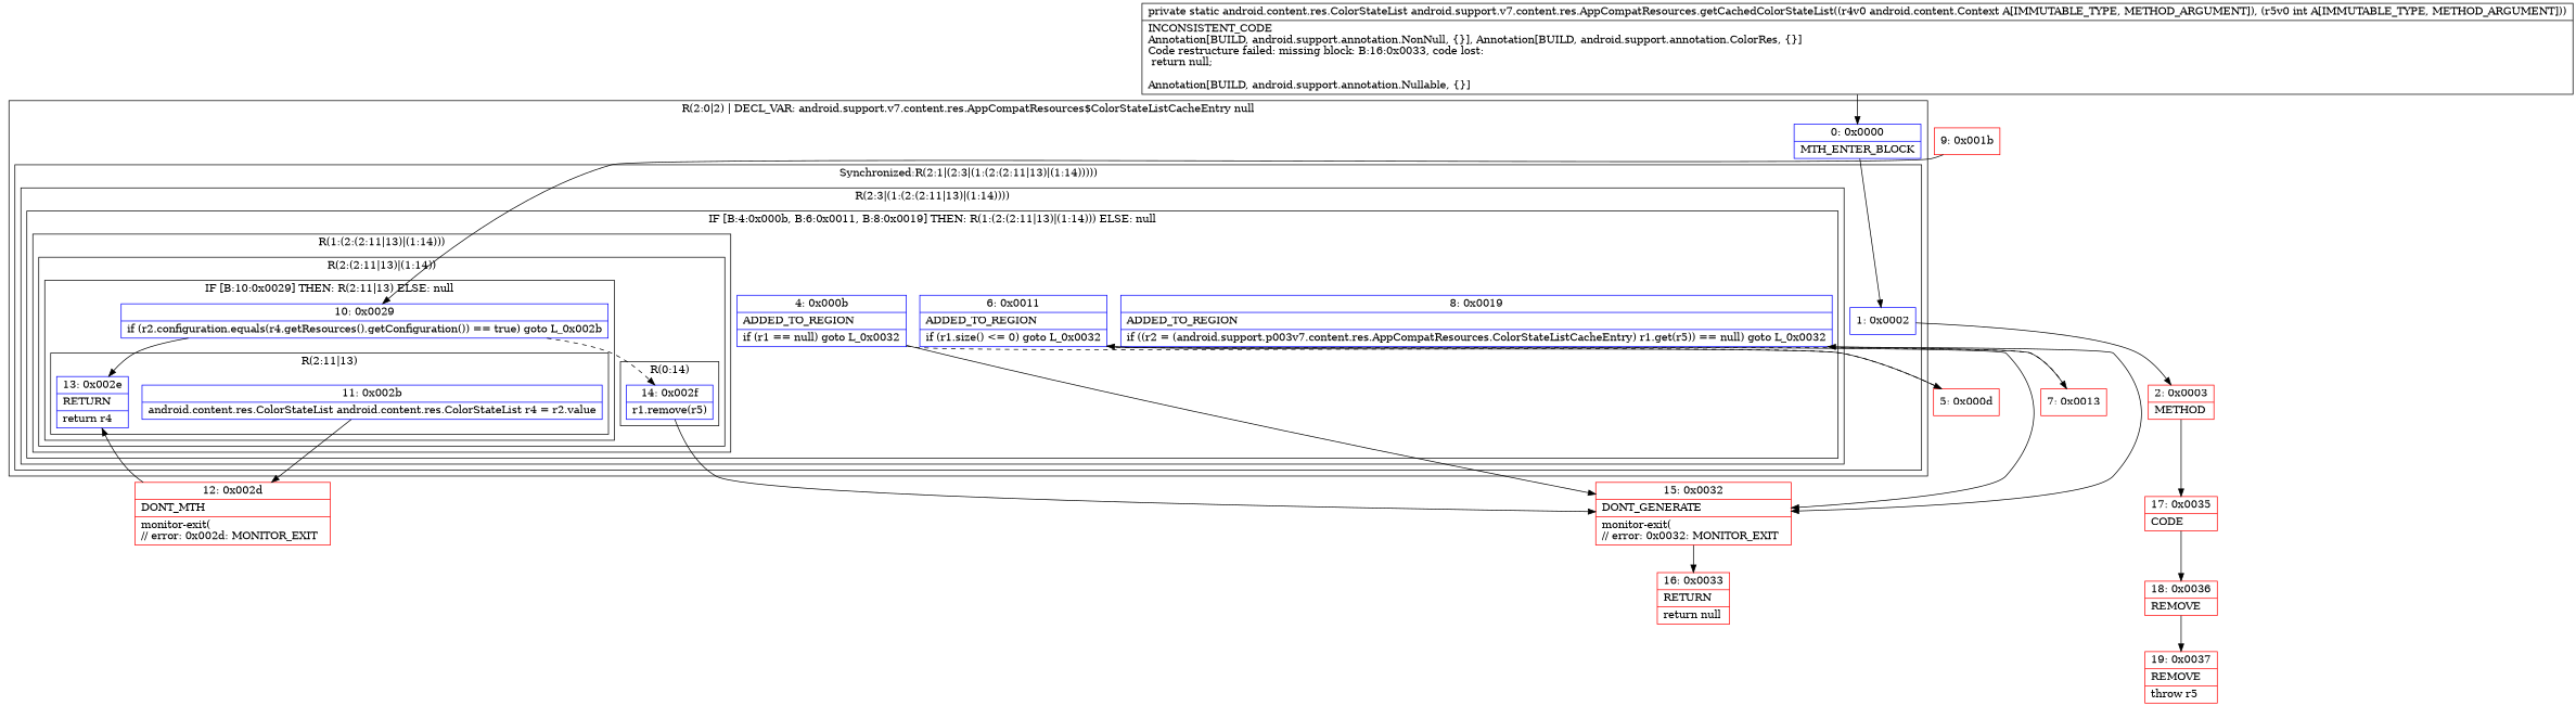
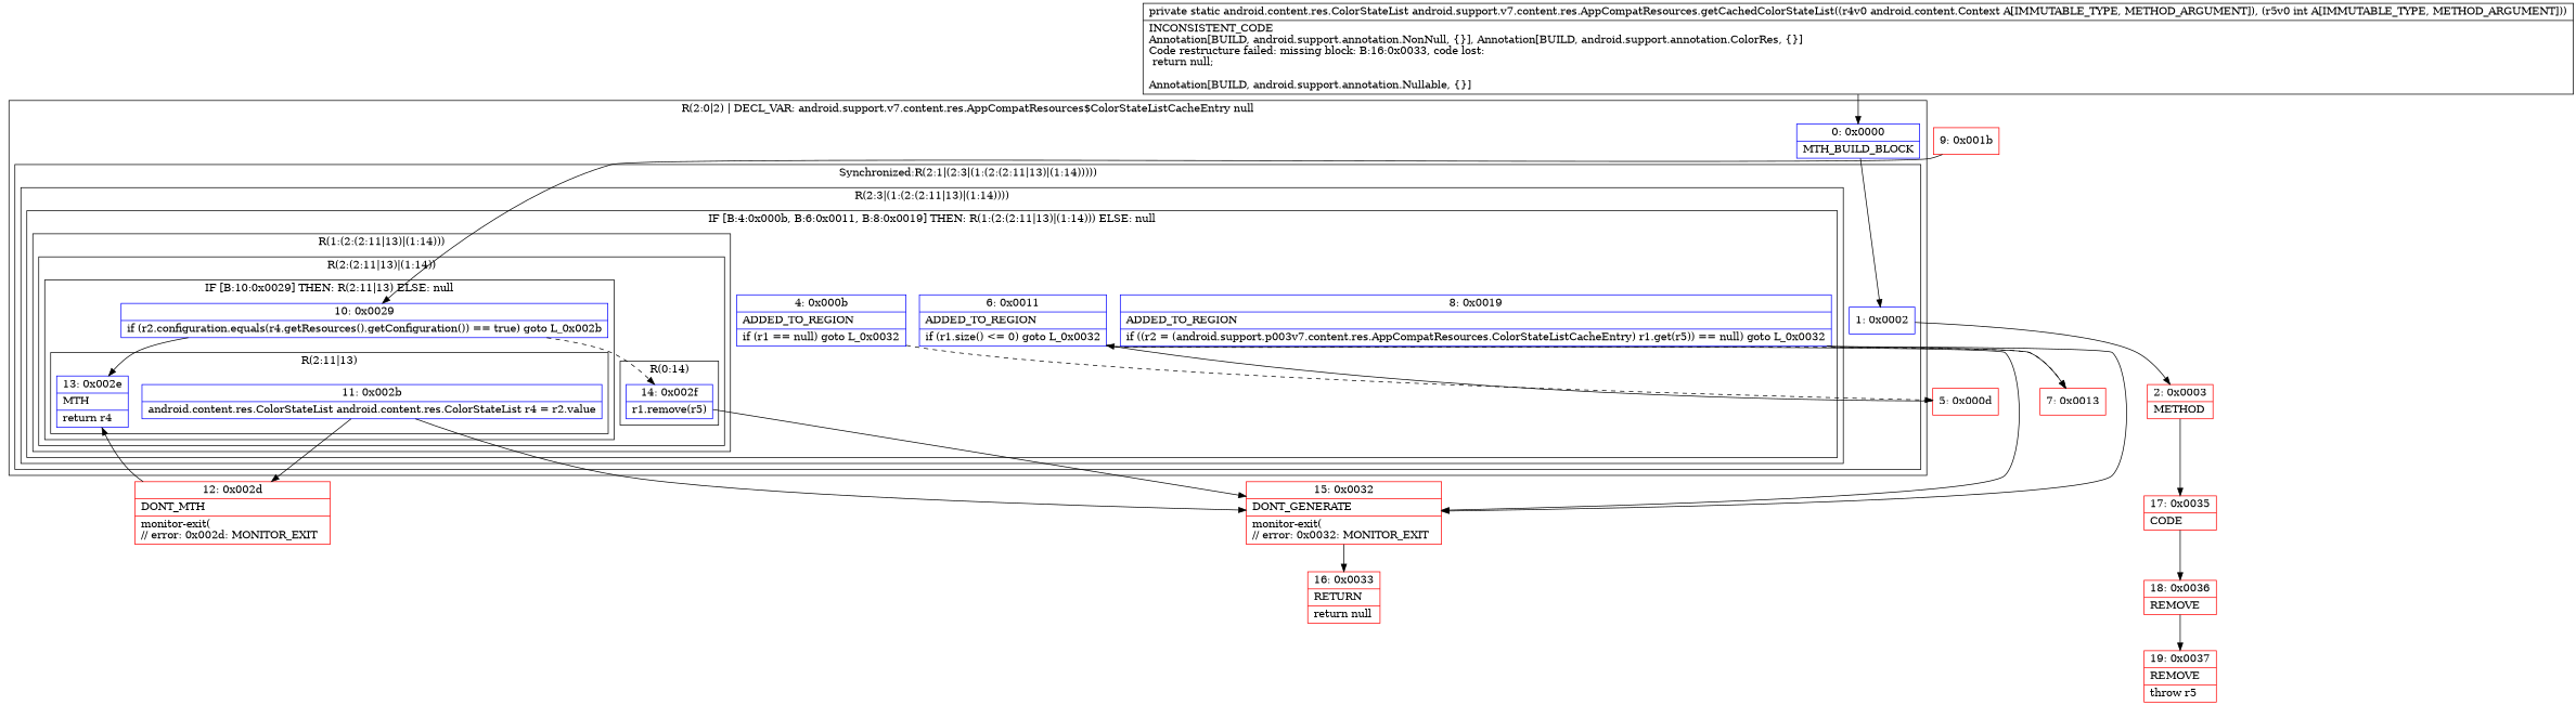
  digraph {
    node [color=red shape=record]
    n1 [color=blue label="{11\:\ 0x002b|android.content.res.ColorStateList android.content.res.ColorStateList r4 = r2.value\l}"]
-   n2 [color=blue label="{13\:\ 0x002e|RETURN\l|return r4\l}"]
+   n2 [color=blue label="{13\:\ 0x002e|MTH\l|return r4\l}"]
    n3 [color=blue label="{10\:\ 0x0029|if (r2.configuration.equals(r4.getResources().getConfiguration()) == true) goto L_0x002b\l}"]
    n4 [color=blue label="{14\:\ 0x002f|r1.remove(r5)\l}"]
    n5 [color=blue label="{4\:\ 0x000b|ADDED_TO_REGION\l|if (r1 == null) goto L_0x0032\l}"]
    n6 [color=blue label="{6\:\ 0x0011|ADDED_TO_REGION\l|if (r1.size() \<= 0) goto L_0x0032\l}"]
    n7 [color=blue label="{8\:\ 0x0019|ADDED_TO_REGION\l|if ((r2 = (android.support.p003v7.content.res.AppCompatResources.ColorStateListCacheEntry) r1.get(r5)) == null) goto L_0x0032\l}"]
    n8 [color=blue label="{1\:\ 0x0002}"]
-   n9 [color=blue label="{0\:\ 0x0000|MTH_ENTER_BLOCK\l}"]
+   n9 [color=blue label="{0\:\ 0x0000|MTH_BUILD_BLOCK\l}"]
    n10 [label="{12\:\ 0x002d|DONT_MTH\l|monitor\-exit(\l\/\/ error: 0x002d: MONITOR_EXIT  \l}"]
    n11 [label="{15\:\ 0x0032|DONT_GENERATE\l|monitor\-exit(\l\/\/ error: 0x0032: MONITOR_EXIT  \l}"]
    n12 [label="{5\:\ 0x000d}"]
    n13 [label="{7\:\ 0x0013}"]
    n14 [label="{2\:\ 0x0003|METHOD\l}"]
    n15 [label="{17\:\ 0x0035|CODE\l}"]
    n16 [label="{16\:\ 0x0033|RETURN\l|return null\l}"]
    n17 [label="{9\:\ 0x001b}"]
    n18 [label="{18\:\ 0x0036|REMOVE\l}"]
    n19 [label="{19\:\ 0x0037|REMOVE\l|throw r5\l}"]
    n20 [label="{private static android.content.res.ColorStateList android.support.v7.content.res.AppCompatResources.getCachedColorStateList((r4v0 android.content.Context A[IMMUTABLE_TYPE, METHOD_ARGUMENT]), (r5v0 int A[IMMUTABLE_TYPE, METHOD_ARGUMENT]))  | INCONSISTENT_CODE\lAnnotation[BUILD, android.support.annotation.NonNull, \{\}], Annotation[BUILD, android.support.annotation.ColorRes, \{\}]\lCode restructure failed: missing block: B:16:0x0033, code lost:\l    return null;\l\lAnnotation[BUILD, android.support.annotation.Nullable, \{\}]\l}" color=""]
    subgraph cluster_1 {
      label="R(2:0|2) | DECL_VAR: android.support.v7.content.res.AppCompatResources$ColorStateListCacheEntry null\l"
      n9
      subgraph cluster_2 {
        label="Synchronized:R(2:1|(2:3|(1:(2:(2:11|13)|(1:14)))))"
        n8
        subgraph cluster_3 {
          label="R(2:3|(1:(2:(2:11|13)|(1:14))))"
          subgraph cluster_4 {
            label="IF [B:4:0x000b, B:6:0x0011, B:8:0x0019] THEN: R(1:(2:(2:11|13)|(1:14))) ELSE: null"
            n5
            n6
            n7
            subgraph cluster_5 {
              label="R(1:(2:(2:11|13)|(1:14)))"
              subgraph cluster_6 {
                label="R(2:(2:11|13)|(1:14))"
                subgraph cluster_7 {
                  label="IF [B:10:0x0029] THEN: R(2:11|13) ELSE: null"
                  n3
                  subgraph cluster_8 {
                    label="R(2:11|13)"
                    n1
                    n2
                  }
                }
                subgraph cluster_9 {
                  label="R(0:14)"
                  n4
                }
              }
            }
          }
        }
      }
    }
    n1 -> n10
    n3 -> n2
    n3 -> n4 [style=dashed]
    n4 -> n11
-   n5 -> n11
+   n1 -> n11
    n5 -> n12 [style=dashed]
    n6 -> n11
    n6 -> n13 [style=dashed]
    n7 -> n11
    n8 -> n14
    n9 -> n8
    n10 -> n2
    n11 -> n16
    n12 -> n6
-   n13 -> n7
+   n7 -> n13
    n14 -> n15
    n15 -> n18
    n17 -> n3
    n18 -> n19
    n20 -> n9
  }
